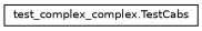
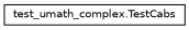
  digraph {
    rankdir=LR
-   n1 [color=black fillcolor=white fontname=Helvetica fontsize=10 height=0.2 label="test_complex_complex.TestCabs" shape=record style=filled width=0.4]
+   n1 [color=black fillcolor=white fontname=Helvetica fontsize=10 height=0.2 label="test_umath_complex.TestCabs" shape=record style=filled width=0.4]
  }
